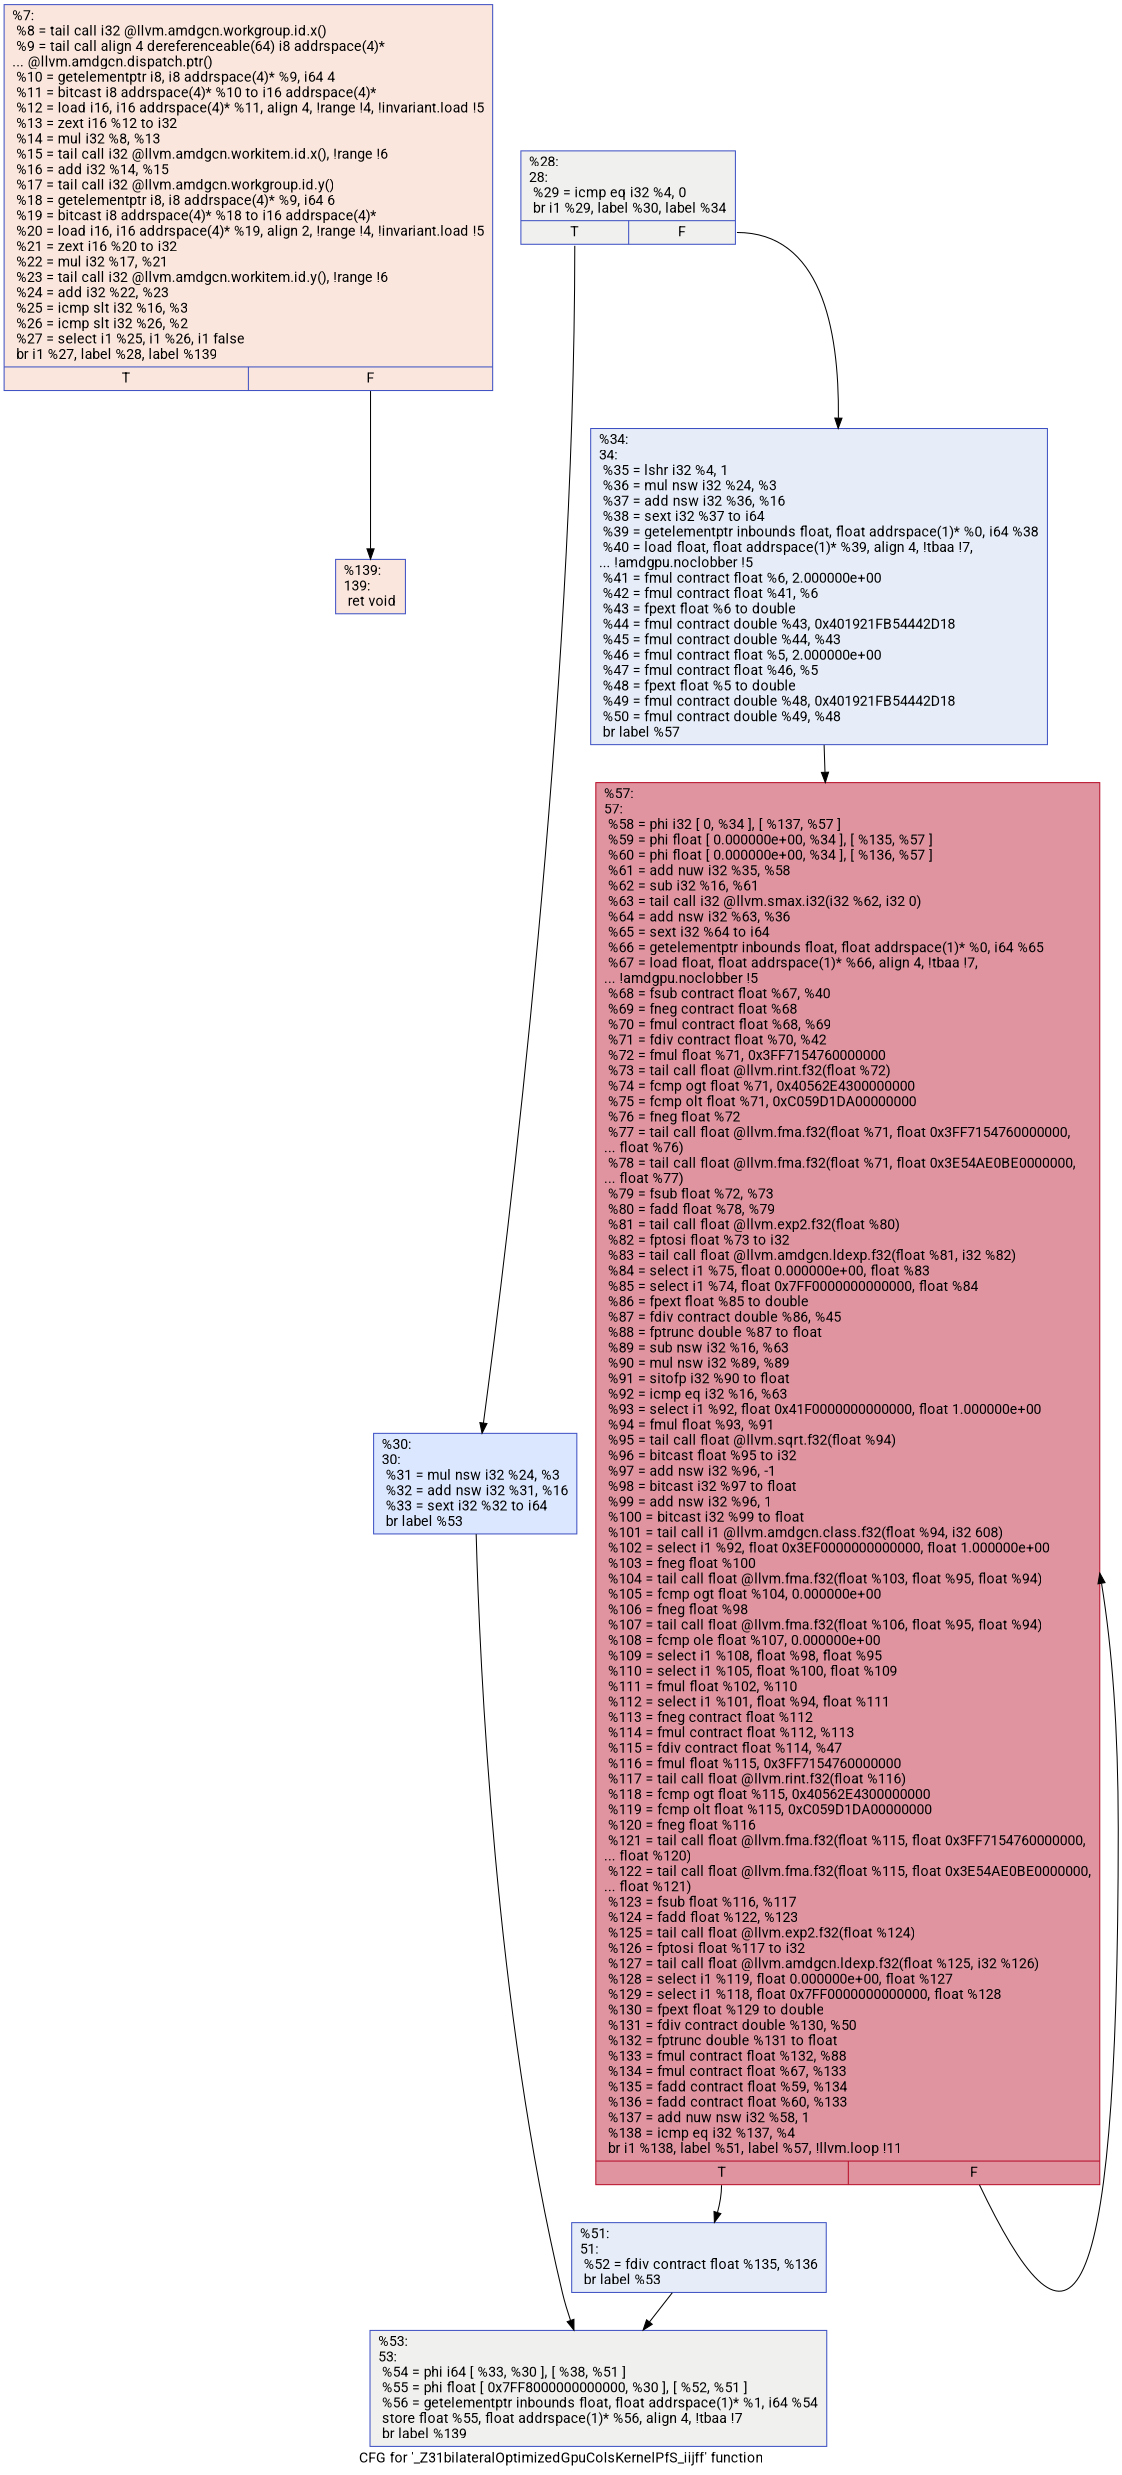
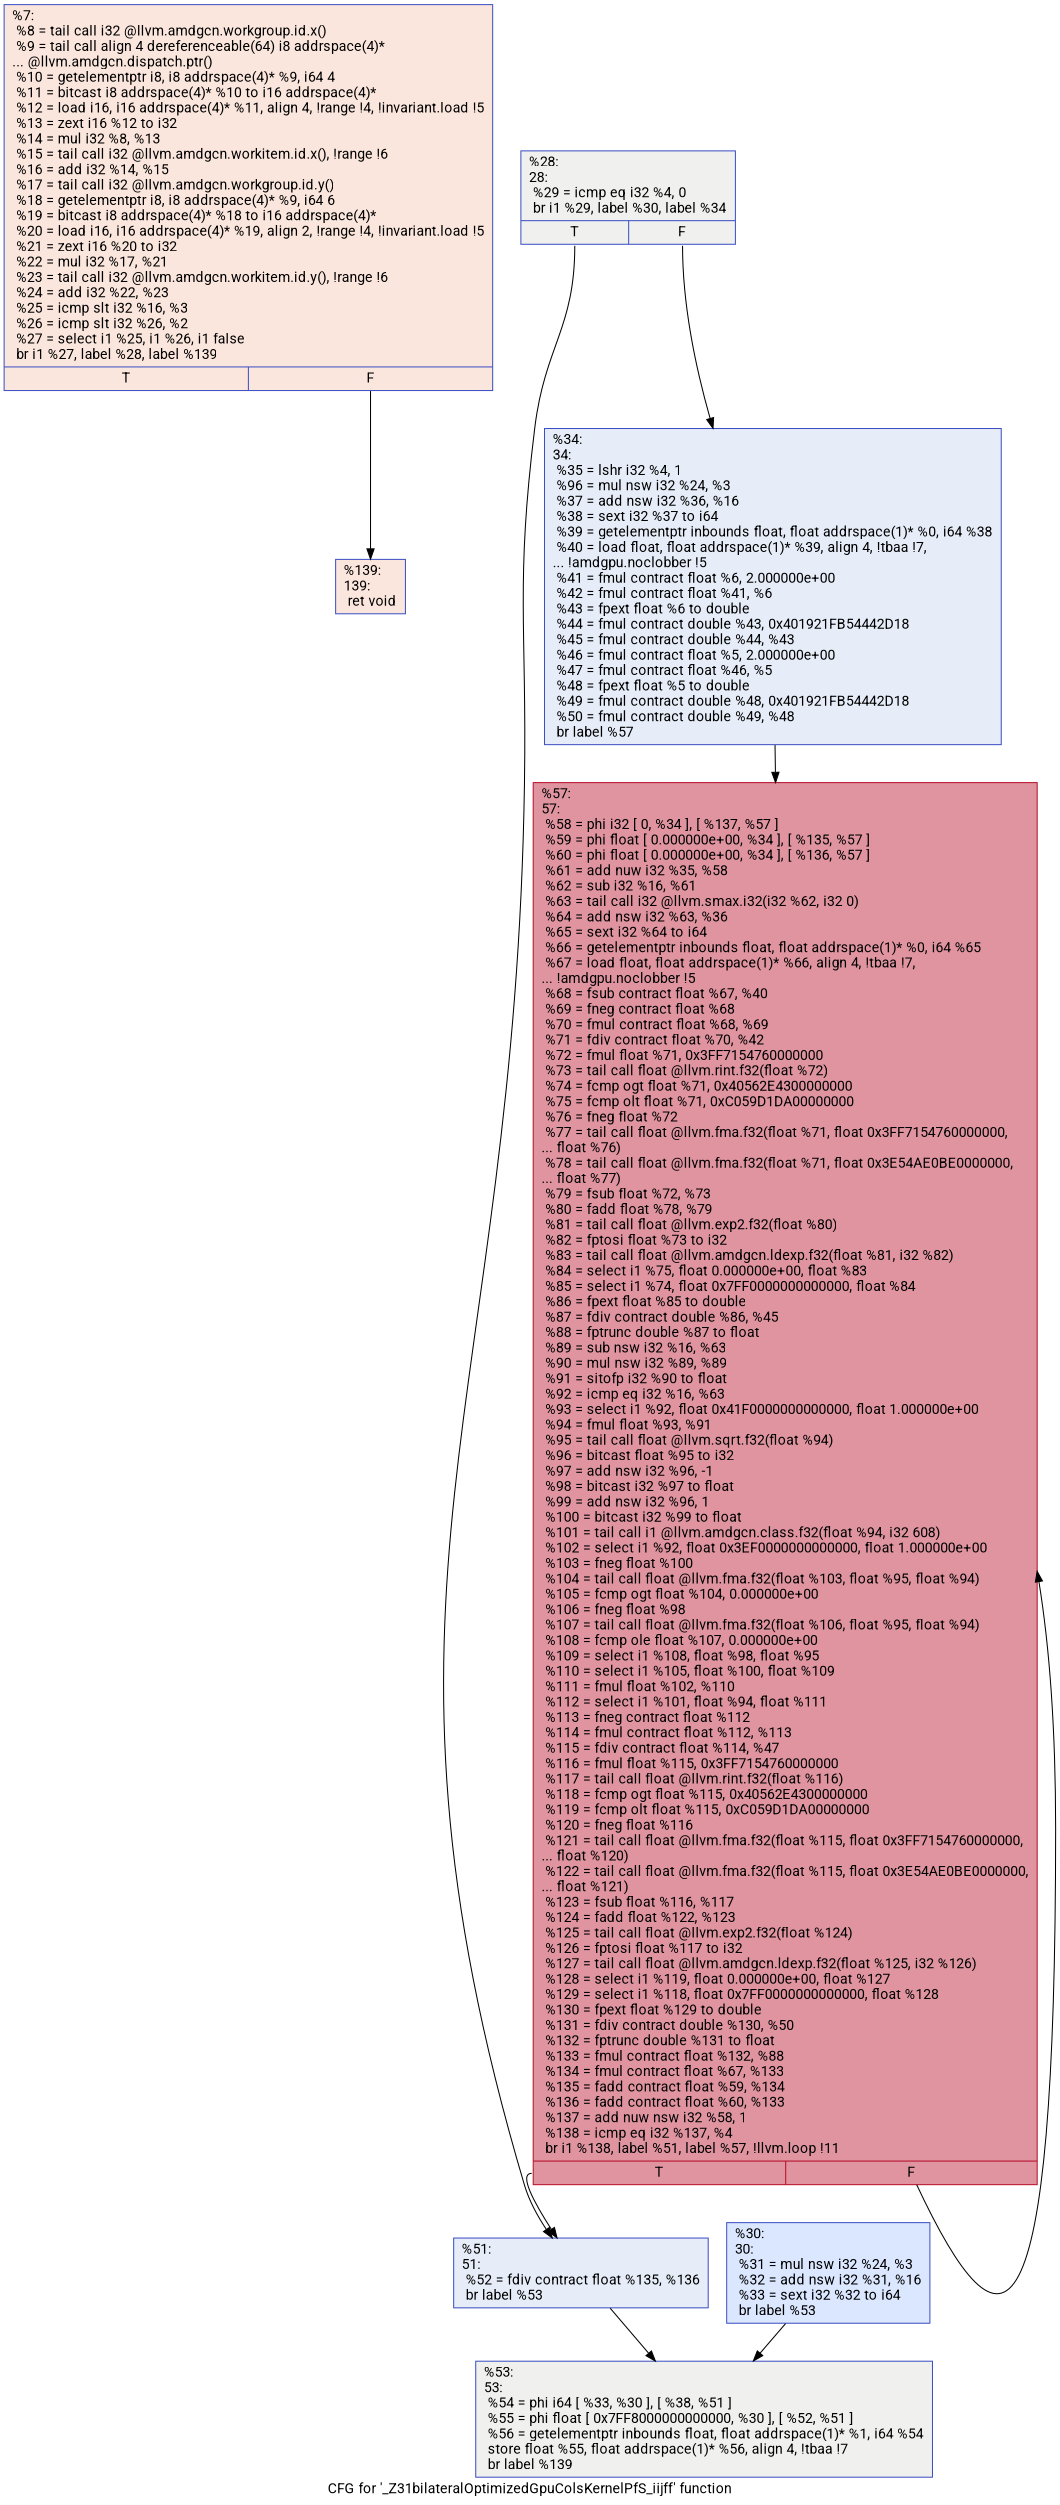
  digraph {
    fontname=Roboto
    label="CFG for '_Z31bilateralOptimizedGpuColsKernelPfS_iijff' function"
    node [color="#3d50c3ff" fillcolor="#f3c7b170" fontname=Roboto shape=record style=filled]
    edge [fontname=Roboto]
    n1 [label="{%7:\l  %8 = tail call i32 @llvm.amdgcn.workgroup.id.x()\l  %9 = tail call align 4 dereferenceable(64) i8 addrspace(4)*\l... @llvm.amdgcn.dispatch.ptr()\l  %10 = getelementptr i8, i8 addrspace(4)* %9, i64 4\l  %11 = bitcast i8 addrspace(4)* %10 to i16 addrspace(4)*\l  %12 = load i16, i16 addrspace(4)* %11, align 4, !range !4, !invariant.load !5\l  %13 = zext i16 %12 to i32\l  %14 = mul i32 %8, %13\l  %15 = tail call i32 @llvm.amdgcn.workitem.id.x(), !range !6\l  %16 = add i32 %14, %15\l  %17 = tail call i32 @llvm.amdgcn.workgroup.id.y()\l  %18 = getelementptr i8, i8 addrspace(4)* %9, i64 6\l  %19 = bitcast i8 addrspace(4)* %18 to i16 addrspace(4)*\l  %20 = load i16, i16 addrspace(4)* %19, align 2, !range !4, !invariant.load !5\l  %21 = zext i16 %20 to i32\l  %22 = mul i32 %17, %21\l  %23 = tail call i32 @llvm.amdgcn.workitem.id.y(), !range !6\l  %24 = add i32 %22, %23\l  %25 = icmp slt i32 %16, %3\l  %26 = icmp slt i32 %26, %2\l  %27 = select i1 %25, i1 %26, i1 false\l  br i1 %27, label %28, label %139\l|{<s0>T|<s1>F}}"]
    n2 [label="{%139:\l139:                                              \l  ret void\l}"]
    n3 [fillcolor="#dedcdb70" label="{%28:\l28:                                               \l  %29 = icmp eq i32 %4, 0\l  br i1 %29, label %30, label %34\l|{<s0>T|<s1>F}}"]
    n4 [fillcolor="#aec9fc70" label="{%30:\l30:                                               \l  %31 = mul nsw i32 %24, %3\l  %32 = add nsw i32 %31, %16\l  %33 = sext i32 %32 to i64\l  br label %53\l}"]
-   n5 [fillcolor="#c7d7f070" label="{%34:\l34:                                               \l  %35 = lshr i32 %4, 1\l  %36 = mul nsw i32 %24, %3\l  %37 = add nsw i32 %36, %16\l  %38 = sext i32 %37 to i64\l  %39 = getelementptr inbounds float, float addrspace(1)* %0, i64 %38\l  %40 = load float, float addrspace(1)* %39, align 4, !tbaa !7,\l... !amdgpu.noclobber !5\l  %41 = fmul contract float %6, 2.000000e+00\l  %42 = fmul contract float %41, %6\l  %43 = fpext float %6 to double\l  %44 = fmul contract double %43, 0x401921FB54442D18\l  %45 = fmul contract double %44, %43\l  %46 = fmul contract float %5, 2.000000e+00\l  %47 = fmul contract float %46, %5\l  %48 = fpext float %5 to double\l  %49 = fmul contract double %48, 0x401921FB54442D18\l  %50 = fmul contract double %49, %48\l  br label %57\l}"]
+   n5 [fillcolor="#c7d7f070" label="{%34:\l34:                                               \l  %35 = lshr i32 %4, 1\l  %96 = mul nsw i32 %24, %3\l  %37 = add nsw i32 %36, %16\l  %38 = sext i32 %37 to i64\l  %39 = getelementptr inbounds float, float addrspace(1)* %0, i64 %38\l  %40 = load float, float addrspace(1)* %39, align 4, !tbaa !7,\l... !amdgpu.noclobber !5\l  %41 = fmul contract float %6, 2.000000e+00\l  %42 = fmul contract float %41, %6\l  %43 = fpext float %6 to double\l  %44 = fmul contract double %43, 0x401921FB54442D18\l  %45 = fmul contract double %44, %43\l  %46 = fmul contract float %5, 2.000000e+00\l  %47 = fmul contract float %46, %5\l  %48 = fpext float %5 to double\l  %49 = fmul contract double %48, 0x401921FB54442D18\l  %50 = fmul contract double %49, %48\l  br label %57\l}"]
    n6 [fillcolor="#dedcdb70" label="{%53:\l53:                                               \l  %54 = phi i64 [ %33, %30 ], [ %38, %51 ]\l  %55 = phi float [ 0x7FF8000000000000, %30 ], [ %52, %51 ]\l  %56 = getelementptr inbounds float, float addrspace(1)* %1, i64 %54\l  store float %55, float addrspace(1)* %56, align 4, !tbaa !7\l  br label %139\l}"]
    n7 [color="#b70d28ff" fillcolor="#b70d2870" label="{%57:\l57:                                               \l  %58 = phi i32 [ 0, %34 ], [ %137, %57 ]\l  %59 = phi float [ 0.000000e+00, %34 ], [ %135, %57 ]\l  %60 = phi float [ 0.000000e+00, %34 ], [ %136, %57 ]\l  %61 = add nuw i32 %35, %58\l  %62 = sub i32 %16, %61\l  %63 = tail call i32 @llvm.smax.i32(i32 %62, i32 0)\l  %64 = add nsw i32 %63, %36\l  %65 = sext i32 %64 to i64\l  %66 = getelementptr inbounds float, float addrspace(1)* %0, i64 %65\l  %67 = load float, float addrspace(1)* %66, align 4, !tbaa !7,\l... !amdgpu.noclobber !5\l  %68 = fsub contract float %67, %40\l  %69 = fneg contract float %68\l  %70 = fmul contract float %68, %69\l  %71 = fdiv contract float %70, %42\l  %72 = fmul float %71, 0x3FF7154760000000\l  %73 = tail call float @llvm.rint.f32(float %72)\l  %74 = fcmp ogt float %71, 0x40562E4300000000\l  %75 = fcmp olt float %71, 0xC059D1DA00000000\l  %76 = fneg float %72\l  %77 = tail call float @llvm.fma.f32(float %71, float 0x3FF7154760000000,\l... float %76)\l  %78 = tail call float @llvm.fma.f32(float %71, float 0x3E54AE0BE0000000,\l... float %77)\l  %79 = fsub float %72, %73\l  %80 = fadd float %78, %79\l  %81 = tail call float @llvm.exp2.f32(float %80)\l  %82 = fptosi float %73 to i32\l  %83 = tail call float @llvm.amdgcn.ldexp.f32(float %81, i32 %82)\l  %84 = select i1 %75, float 0.000000e+00, float %83\l  %85 = select i1 %74, float 0x7FF0000000000000, float %84\l  %86 = fpext float %85 to double\l  %87 = fdiv contract double %86, %45\l  %88 = fptrunc double %87 to float\l  %89 = sub nsw i32 %16, %63\l  %90 = mul nsw i32 %89, %89\l  %91 = sitofp i32 %90 to float\l  %92 = icmp eq i32 %16, %63\l  %93 = select i1 %92, float 0x41F0000000000000, float 1.000000e+00\l  %94 = fmul float %93, %91\l  %95 = tail call float @llvm.sqrt.f32(float %94)\l  %96 = bitcast float %95 to i32\l  %97 = add nsw i32 %96, -1\l  %98 = bitcast i32 %97 to float\l  %99 = add nsw i32 %96, 1\l  %100 = bitcast i32 %99 to float\l  %101 = tail call i1 @llvm.amdgcn.class.f32(float %94, i32 608)\l  %102 = select i1 %92, float 0x3EF0000000000000, float 1.000000e+00\l  %103 = fneg float %100\l  %104 = tail call float @llvm.fma.f32(float %103, float %95, float %94)\l  %105 = fcmp ogt float %104, 0.000000e+00\l  %106 = fneg float %98\l  %107 = tail call float @llvm.fma.f32(float %106, float %95, float %94)\l  %108 = fcmp ole float %107, 0.000000e+00\l  %109 = select i1 %108, float %98, float %95\l  %110 = select i1 %105, float %100, float %109\l  %111 = fmul float %102, %110\l  %112 = select i1 %101, float %94, float %111\l  %113 = fneg contract float %112\l  %114 = fmul contract float %112, %113\l  %115 = fdiv contract float %114, %47\l  %116 = fmul float %115, 0x3FF7154760000000\l  %117 = tail call float @llvm.rint.f32(float %116)\l  %118 = fcmp ogt float %115, 0x40562E4300000000\l  %119 = fcmp olt float %115, 0xC059D1DA00000000\l  %120 = fneg float %116\l  %121 = tail call float @llvm.fma.f32(float %115, float 0x3FF7154760000000,\l... float %120)\l  %122 = tail call float @llvm.fma.f32(float %115, float 0x3E54AE0BE0000000,\l... float %121)\l  %123 = fsub float %116, %117\l  %124 = fadd float %122, %123\l  %125 = tail call float @llvm.exp2.f32(float %124)\l  %126 = fptosi float %117 to i32\l  %127 = tail call float @llvm.amdgcn.ldexp.f32(float %125, i32 %126)\l  %128 = select i1 %119, float 0.000000e+00, float %127\l  %129 = select i1 %118, float 0x7FF0000000000000, float %128\l  %130 = fpext float %129 to double\l  %131 = fdiv contract double %130, %50\l  %132 = fptrunc double %131 to float\l  %133 = fmul contract float %132, %88\l  %134 = fmul contract float %67, %133\l  %135 = fadd contract float %59, %134\l  %136 = fadd contract float %60, %133\l  %137 = add nuw nsw i32 %58, 1\l  %138 = icmp eq i32 %137, %4\l  br i1 %138, label %51, label %57, !llvm.loop !11\l|{<s0>T|<s1>F}}"]
    n8 [fillcolor="#c7d7f070" label="{%51:\l51:                                               \l  %52 = fdiv contract float %135, %136\l  br label %53\l}"]
    n1 -> n2 [tailport=s1]
-   n3 -> n4 [tailport=s0]
+   n3 -> n8 [tailport=s0]
    n3 -> n5 [tailport=s1]
    n4 -> n6
    n5 -> n7
    n7 -> n7 [tailport=s1]
    n7 -> n8 [tailport=s0]
    n8 -> n6
  }
